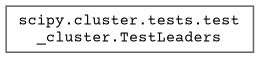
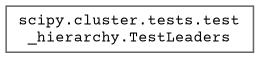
  digraph {
    rankdir=LR
    fontname="Courier Prime"
-   n1 [color=grey40 fillcolor=white fontname="Courier Prime" fontsize=10 height=0.2 label="scipy.cluster.tests.test\l_cluster.TestLeaders" shape=box style=filled width=0.4]
+   n1 [color=grey40 fillcolor=white fontname="Courier Prime" fontsize=10 height=0.2 label="scipy.cluster.tests.test\l_hierarchy.TestLeaders" shape=box style=filled width=0.4]
  }
